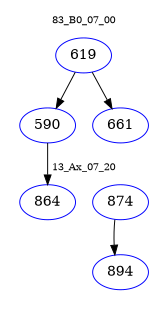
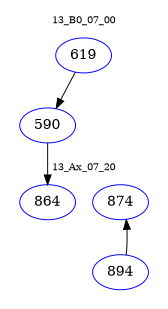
  digraph {
    node [color=blue]
    edge [color=black]
    n1 [label=874]
    n2 [label=864]
    n3 [label=894]
    n4 [label=619]
    n5 [label=590]
-   n6 [label=661]
    subgraph cluster_1 {
      color=white
      fontsize=10
      label="13_Ax_07_20"
      n1
      n2
      n3
    }
    subgraph cluster_2 {
      color=white
      fontsize=10
-     label="83_B0_07_00"
+     label="13_B0_07_00"
      n4
      n5
-     n6
    }
-   n1 -> n3
+   n3 -> n1
    n4 -> n5
-   n4 -> n6
    n5 -> n2
  }
